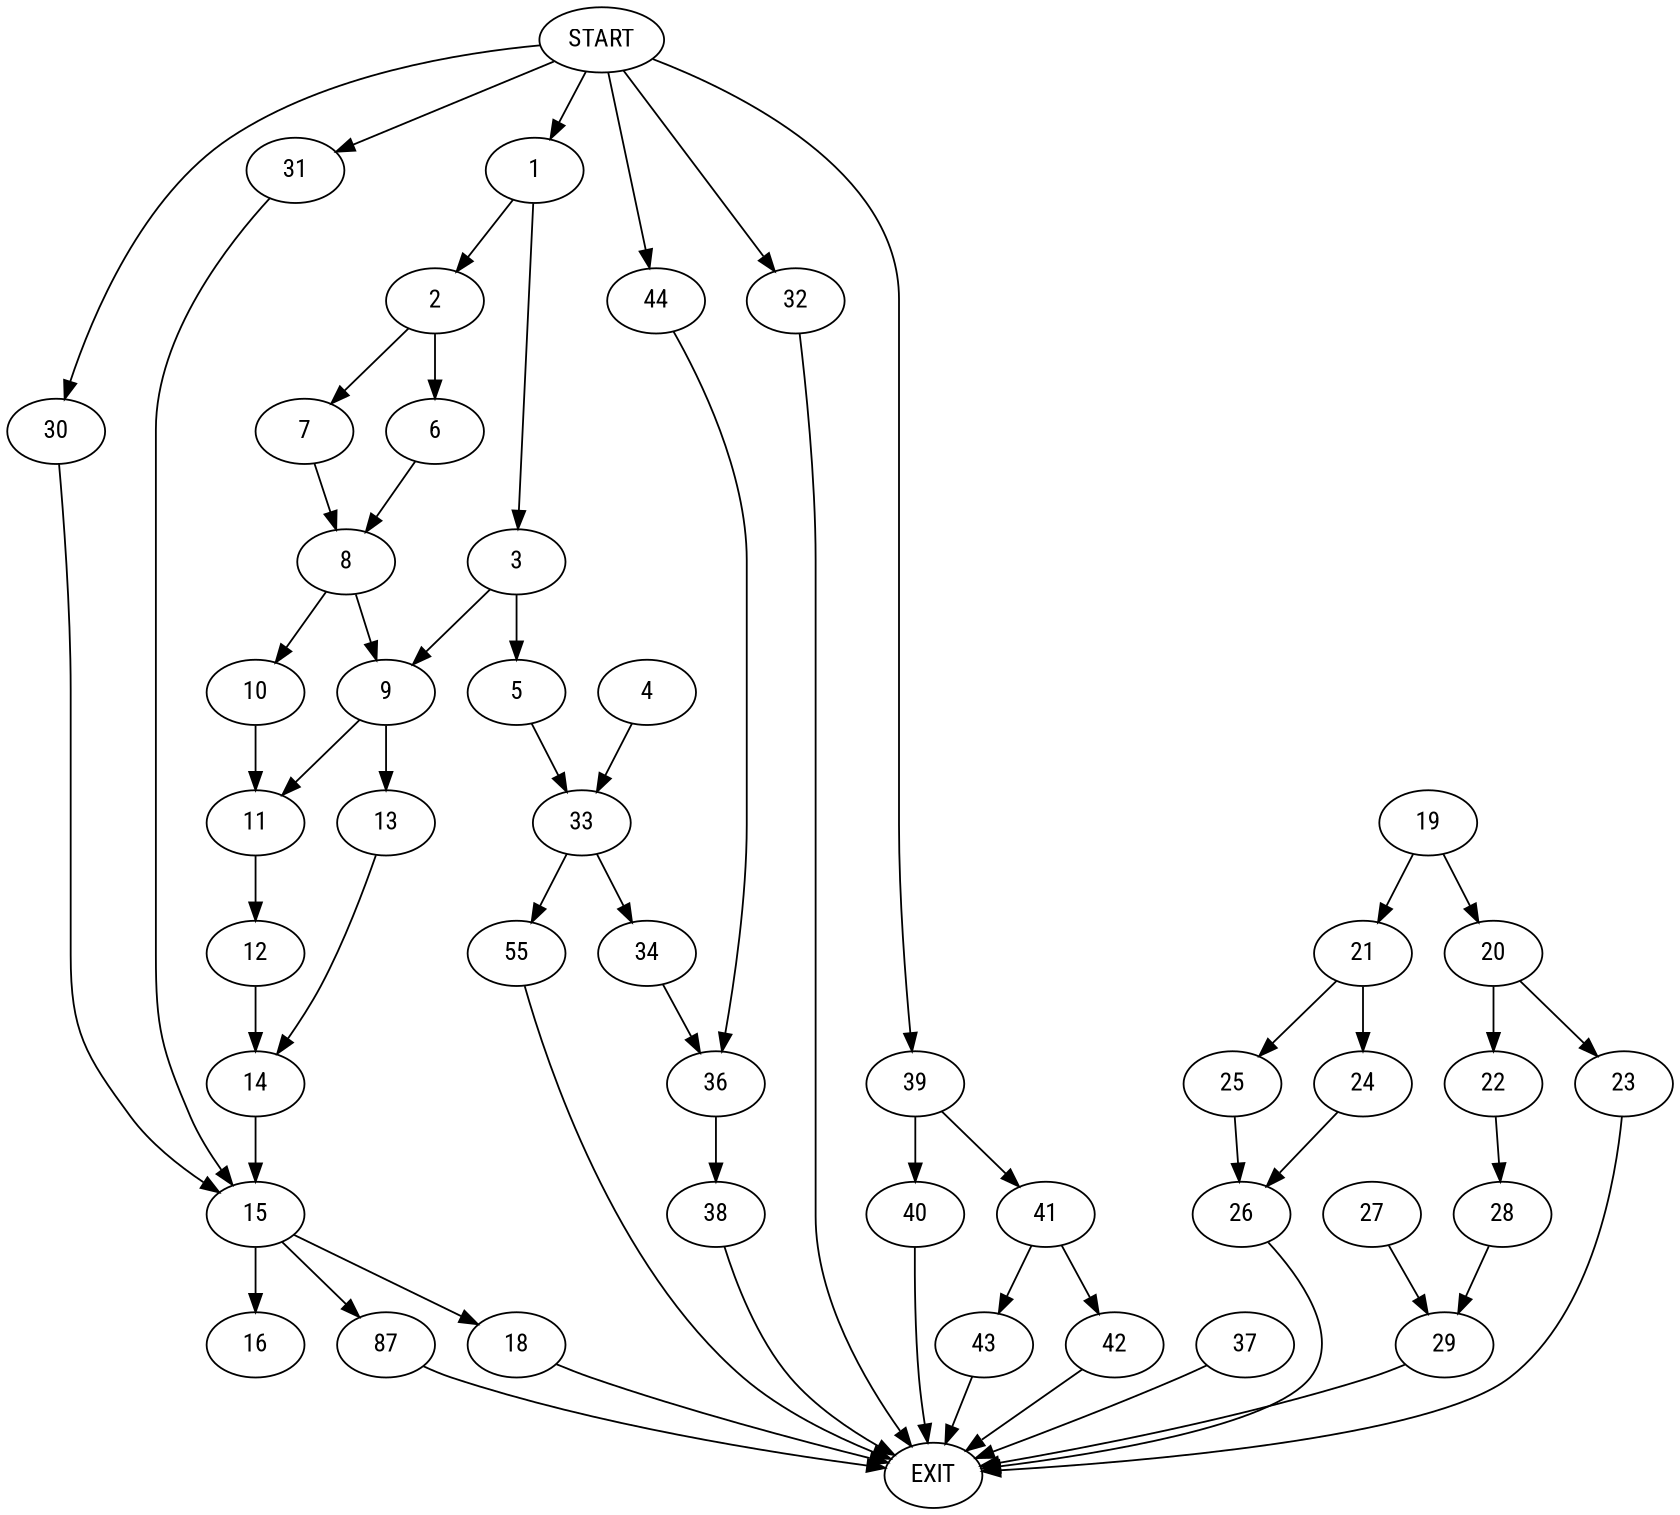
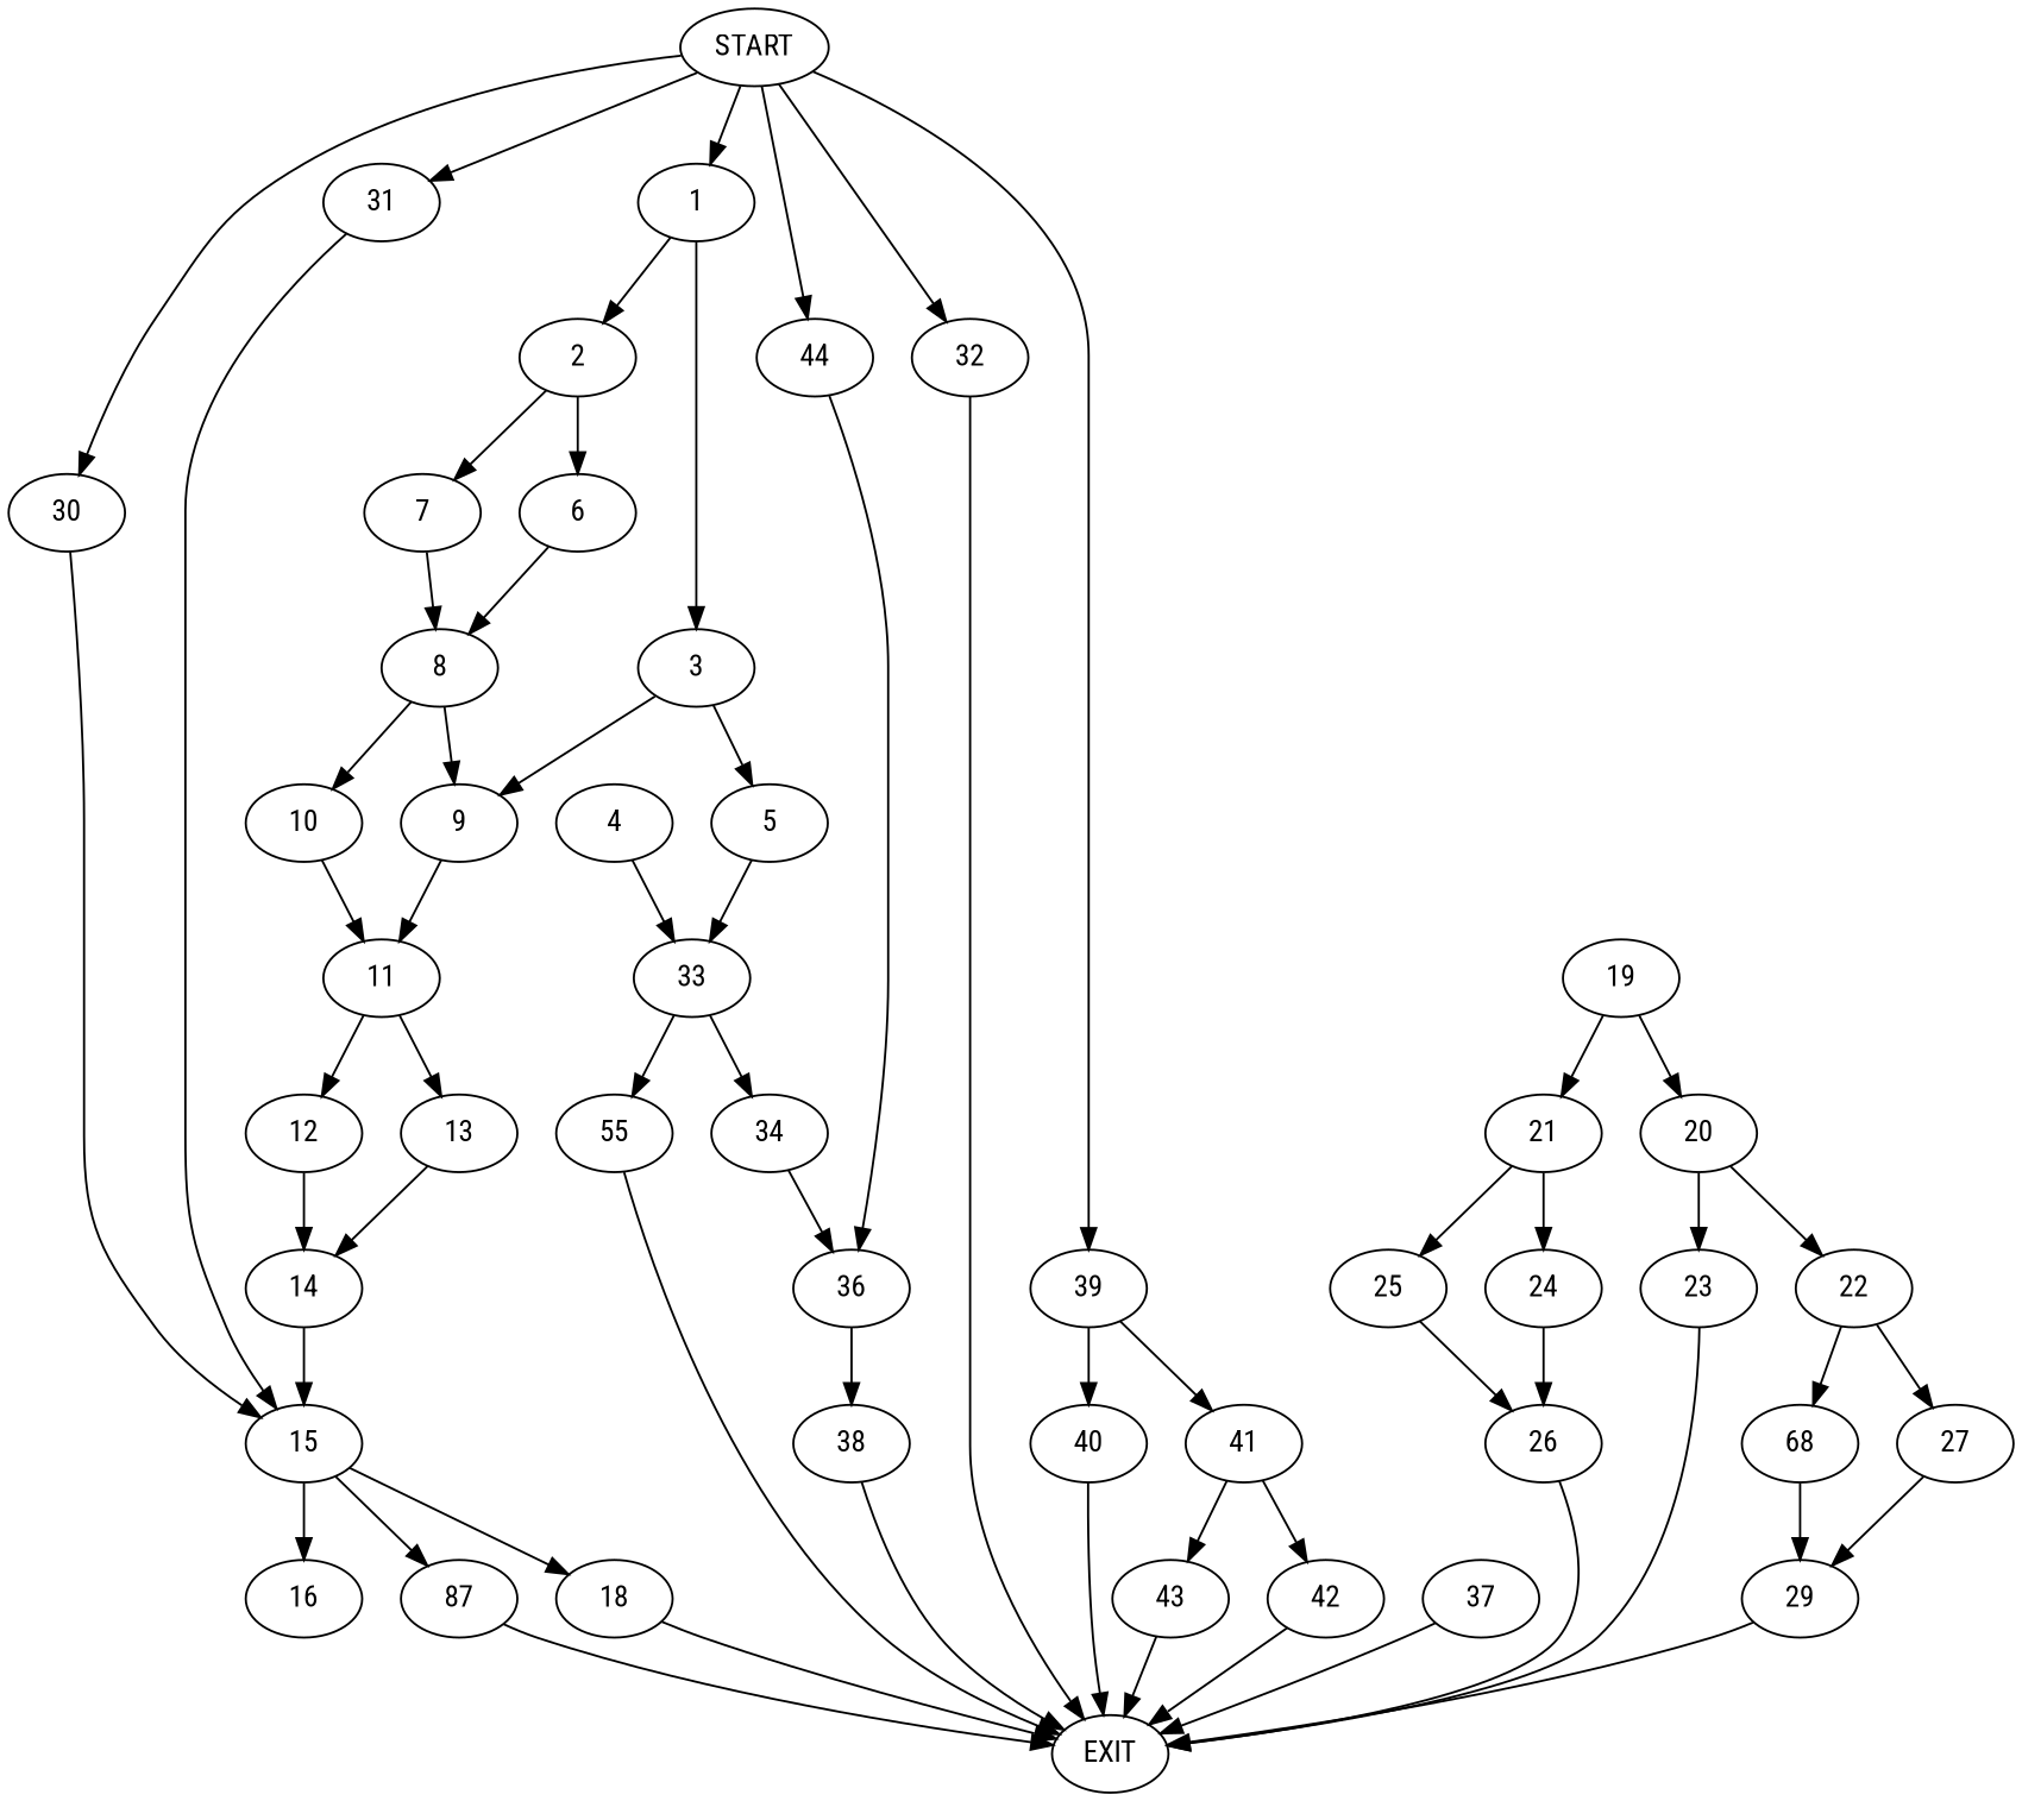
  digraph {
    fontname="Roboto Condensed"
    node [fontname="Roboto Condensed"]
    edge [fontname="Roboto Condensed"]
    n1 [label=START]
    1
    30
    31
    32
    39
    44
    2
    3
    19
    20
    21
    15
    n14 [label=EXIT]
    40
    41
    36
    6
    7
    5
    9
    8
    4
    33
    34
    n26 [label=55]
    10
    11
    12
    13
    14
    16
    n33 [label=87]
    18
    22
    23
    24
    25
    27
-   28
+   28 [label=68]
    26
    29
    38
    37
    42
    43
    n1 -> 1
    n1 -> 30
    n1 -> 31
    n1 -> 32
    n1 -> 39
    n1 -> 44
    1 -> 2
    1 -> 3
    30 -> 15
    31 -> 15
    32 -> n14
    39 -> 40
    39 -> 41
    44 -> 36
    2 -> 6
    2 -> 7
    3 -> 5
    3 -> 9
    19 -> 20
    19 -> 21
    20 -> 22
    20 -> 23
    21 -> 24
    21 -> 25
    15 -> 16
    15 -> n33
    15 -> 18
    40 -> n14
    41 -> 42
    41 -> 43
    36 -> 38
    6 -> 8
    7 -> 8
    5 -> 33
    9 -> 11
    8 -> 9
    8 -> 10
    4 -> 33
    33 -> 34
    33 -> n26
    34 -> 36
    n26 -> n14
    10 -> 11
    11 -> 12
-   9 -> 13
+   11 -> 13
    12 -> 14
    13 -> 14
    14 -> 15
    n33 -> n14
    18 -> n14
+   22 -> 27
    22 -> 28
    23 -> n14
    24 -> 26
    25 -> 26
    27 -> 29
    28 -> 29
    26 -> n14
    29 -> n14
    38 -> n14
    37 -> n14
    42 -> n14
    43 -> n14
  }
